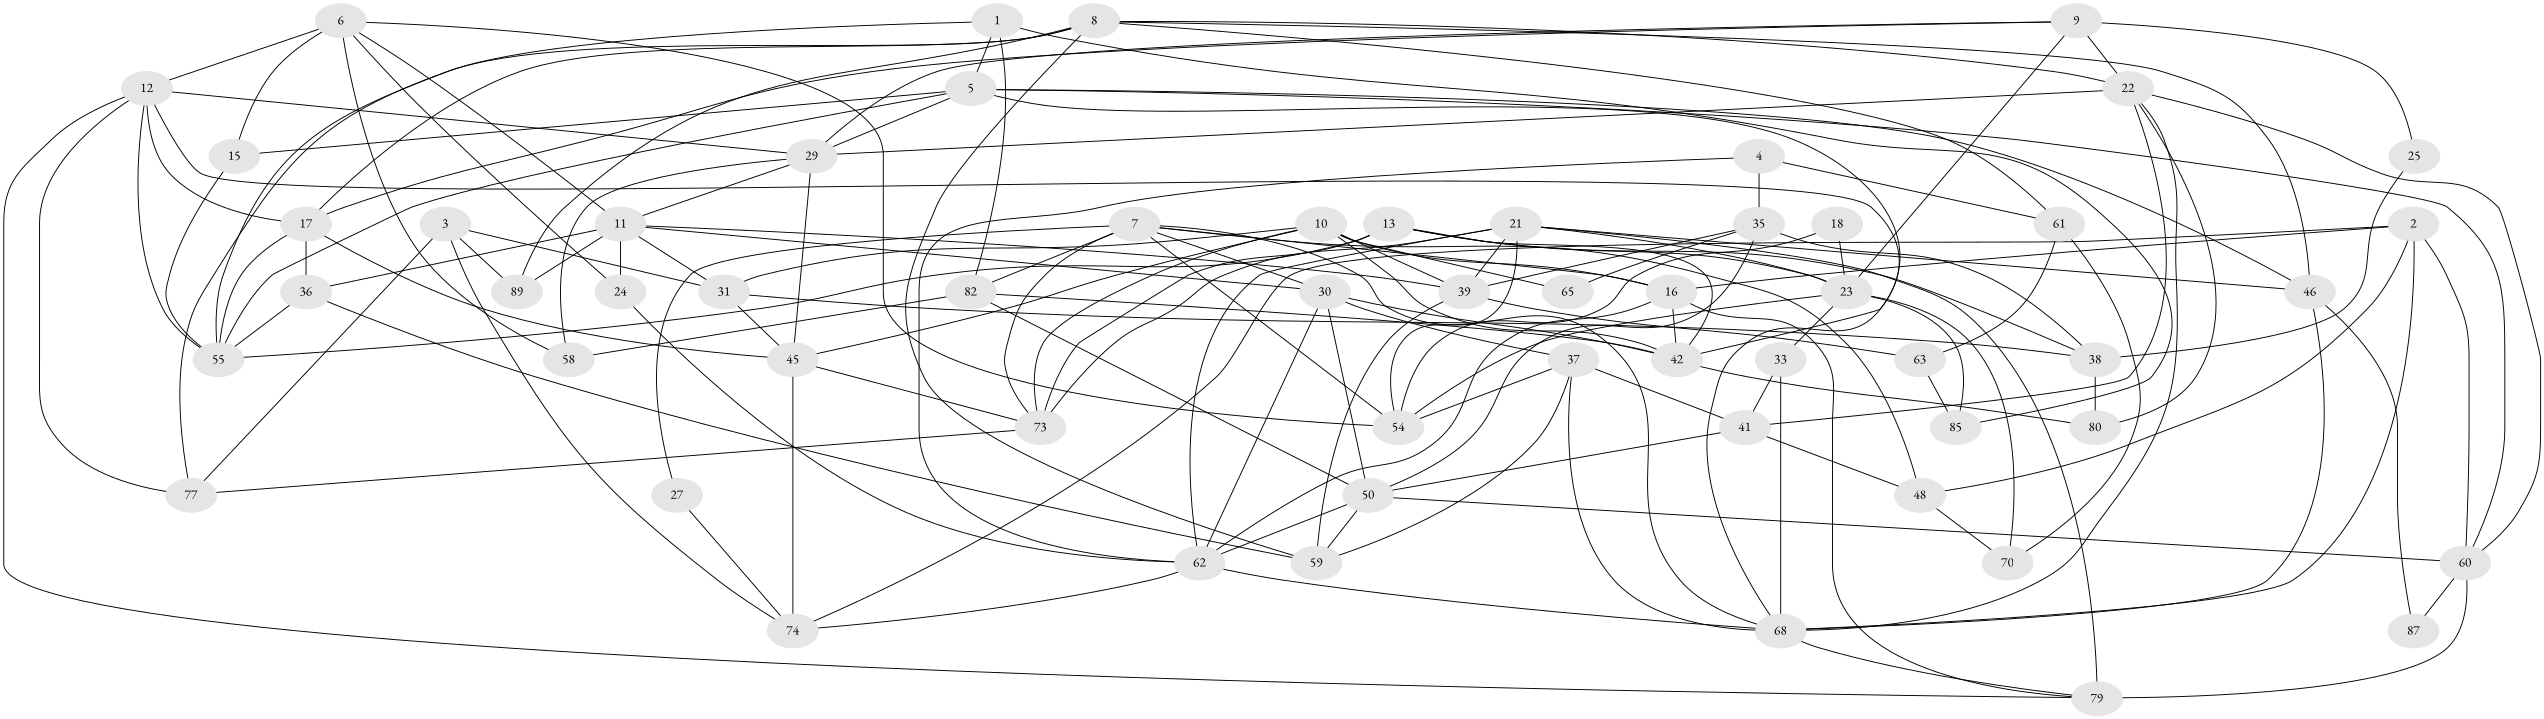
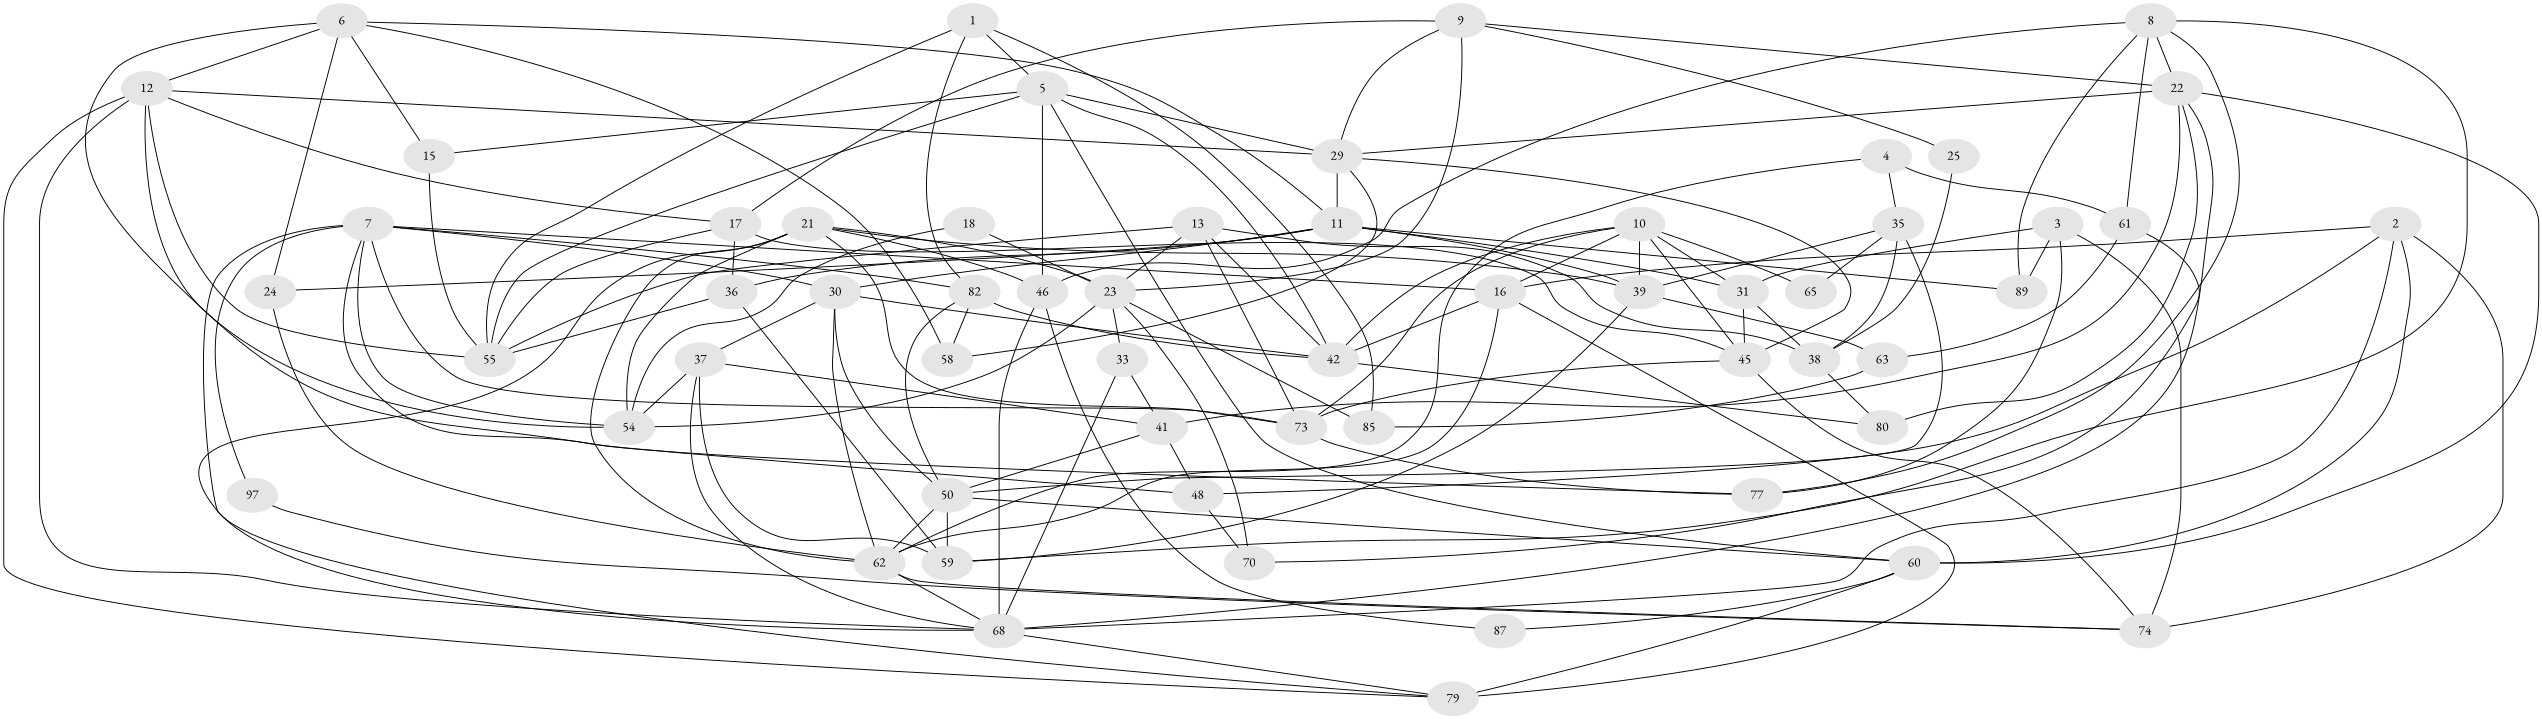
  graph {
    fontname="EB Garamond"
    node [color=gray90 fontname="EB Garamond" style=filled]
    edge [fontname="EB Garamond"]
    5 [super="+43"]
    55 [super="+84"]
    60 [super="+96"]
    15
    29 [super="+44"]
    42 [super="+47"]
    46 [super="+56"]
    1
    n9 [label=82 super="+57"]
    85
    58
    50 [super="+86"]
    2 [super="+51"]
    16 [super="+20"]
    48
    68 [super="+71"]
    74 [super="+92"]
    62 [super="+82"]
    79 [super="+91"]
    70
    87
    3 [super="+49"]
    31
    77
    89
    45 [super="+53"]
    38 [super="+52"]
    35 [super="+95"]
    39 [super="+67"]
    65
    4
    61 [super="+93"]
    63
    11 [super="+14"]
    80
    6 [super="+78"]
    12 [super="+26"]
    24 [super="+72"]
    54
    30 [super="+88"]
    36
    17 [super="+19"]
    7 [super="+76"]
-   27
+   27 [label=97]
    73 [super="+83"]
    37 [super="+90"]
    8 [super="+97"]
    22 [super="+98"]
    59 [super="+69"]
    41 [super="+66"]
    9 [super="+64"]
    23 [super="+75"]
    25
    33
    10 [super="+28"]
    13 [super="+34"]
    18
    21 [super="+94"]
    5 -- 55
    5 -- 60
    5 -- 15
    5 -- 29
    5 -- 42
    5 -- 46
    60 -- 79 [weight=2]
    60 -- 87
    15 -- 55
    29 -- 58
    29 -- 45
    29 -- 11
    42 -- 80
    46 -- 68
    46 -- 87
    1 -- 5
    1 -- 55
    1 -- n9
    1 -- 85
    n9 -- 42
    n9 -- 58
    n9 -- 50
    50 -- 60
    50 -- 62
    50 -- 59
    2 -- 60
    2 -- 16
    2 -- 48
    2 -- 68
    2 -- 74
    16 -- 42
    16 -- 62
    16 -- 79
    48 -- 70
    68 -- 79
    62 -- 68
    62 -- 74
    3 -- 74
    3 -- 31
    3 -- 77
    3 -- 89
    31 -- 45
    31 -- 38
    45 -- 74
    45 -- 73
    38 -- 80
    35 -- 50
    35 -- 38 [weight=2]
    35 -- 39
    35 -- 65
    39 -- 63
    39 -- 59
    4 -- 62
    4 -- 35
    4 -- 61
    61 -- 70
    61 -- 63
    63 -- 85
    11 -- 31
    11 -- 89
    11 -- 39
    11 -- 24 [weight=2]
    11 -- 30
    11 -- 36
    6 -- 15
    6 -- 58
    6 -- 11
    6 -- 12
    6 -- 24
    6 -- 54
    12 -- 55
    12 -- 29
    12 -- 68
    12 -- 79
    12 -- 77
    12 -- 17
    24 -- 62
    30 -- 42
    30 -- 50
    30 -- 62
    30 -- 37
    36 -- 55
    36 -- 59
    17 -- 55
    17 -- 45 [weight=2]
    17 -- 36
    7 -- n9
    7 -- 16
    7 -- 48
    7 -- 68
    7 -- 54
    7 -- 30
    7 -- 27
    7 -- 73
    27 -- 74
    73 -- 77
    37 -- 68
    37 -- 54
    37 -- 59
    37 -- 41
    8 -- 46
    8 -- 77
    8 -- 89
    8 -- 61
-   8 -- 17
    8 -- 22
    8 -- 59
    22 -- 60
    22 -- 29
    22 -- 68
    22 -- 80
    22 -- 41
    41 -- 50
    41 -- 48
    9 -- 29
    9 -- 17
    9 -- 22
    9 -- 23
    9 -- 25
    23 -- 85
    23 -- 70
    23 -- 54
    23 -- 33
    25 -- 38
    33 -- 68
    33 -- 41
    10 -- 42
    10 -- 16
    10 -- 31
    10 -- 45
    10 -- 39
    10 -- 65
    10 -- 73
    13 -- 55
    13 -- 42
    13 -- 38
    13 -- 73 [weight=3]
    13 -- 23
    18 -- 54
    18 -- 23
    21 -- 46
    21 -- 62
    21 -- 79
    21 -- 39
    21 -- 54
    21 -- 73
    21 -- 23
  }
